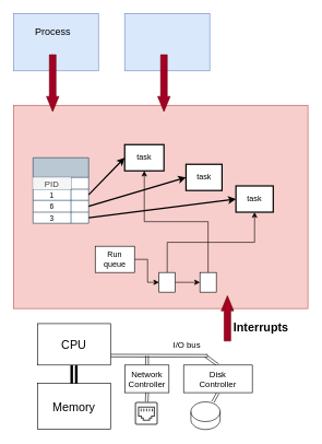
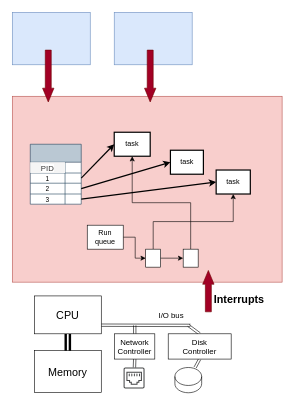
  <mxCell id="0" />
  <mxCell id="1" value="Untitled Layer" parent="0" />
  <mxCell id="2" value="" style="rounded=0;fillColor=#f8cecc;strokeColor=#b85450;" parent="1" vertex="1"><mxGeometry x="20" y="160" width="450" height="310" as="geometry" /></mxCell>
  <mxCell id="3" value="" style="shape=cylinder3;boundedLbl=1;backgroundOutline=1;size=15;fontSize=18;" parent="1" vertex="1"><mxGeometry x="291.189" y="612.34" width="44.651" height="42.128" as="geometry" /></mxCell>
  <mxCell id="4" value="" style="shape=link;rounded=0;fontSize=18;strokeWidth=1;" parent="1" edge="1"><mxGeometry width="100" relative="1" as="geometry"><mxPoint x="168.398" y="541.777" as="sourcePoint" /><mxPoint x="317.235" y="542.128" as="targetPoint" /></mxGeometry></mxCell>
  <mxCell id="5" style="edgeStyle=none;shape=link;rounded=0;orthogonalLoop=1;jettySize=auto;exitX=0.5;exitY=0;exitDx=0;exitDy=0;fontSize=18;strokeWidth=1;" parent="1" source="12" edge="1"><mxGeometry relative="1" as="geometry"><mxPoint x="224.212" y="542.128" as="targetPoint" /></mxGeometry></mxCell>
  <mxCell id="6" style="edgeStyle=none;shape=link;rounded=0;orthogonalLoop=1;jettySize=auto;exitX=0.5;exitY=1;exitDx=0;exitDy=0;fontSize=18;strokeWidth=1;" parent="1" source="8" target="3" edge="1"><mxGeometry relative="1" as="geometry" /></mxCell>
  <mxCell id="7" style="edgeStyle=none;shape=link;rounded=0;orthogonalLoop=1;jettySize=auto;exitX=0.5;exitY=0;exitDx=0;exitDy=0;fontSize=18;strokeWidth=1;" parent="1" source="8" edge="1"><mxGeometry relative="1" as="geometry"><mxPoint x="313.514" y="542.128" as="targetPoint" /></mxGeometry></mxCell>
  <mxCell id="8" value="Disk&#10;Controller" style="align=center;collapsible=0;container=1;recursiveResize=0;fontSize=13;" parent="1" vertex="1"><mxGeometry x="280.026" y="556.17" width="105" height="42.128" as="geometry" /></mxCell>
  <mxCell id="9" value="" style="sketch=0;pointerEvents=1;shadow=0;dashed=0;strokeColor=none;fillColor=#434445;aspect=fixed;labelPosition=center;verticalLabelPosition=bottom;verticalAlign=top;align=center;outlineConnect=0;shape=mxgraph.vvd.ethernet_port;fontSize=18;" parent="1" vertex="1"><mxGeometry x="205.607" y="612.34" width="34.938" height="34.938" as="geometry" /></mxCell>
  <mxCell id="10" value="Memory" style="align=center;collapsible=0;container=1;recursiveResize=0;fontSize=18;" parent="1" vertex="1"><mxGeometry x="56.77" y="584.255" width="111.628" height="70" as="geometry" /></mxCell>
  <mxCell id="11" style="edgeStyle=none;rounded=0;orthogonalLoop=1;jettySize=auto;entryX=0.5;entryY=1;entryDx=0;entryDy=0;fontSize=18;shape=link;strokeWidth=4;" parent="1" source="10" target="15" edge="1"><mxGeometry relative="1" as="geometry" /></mxCell>
  <mxCell id="12" value="Network&#10;Controller" style="align=center;collapsible=0;container=1;recursiveResize=0;fontSize=13;" parent="1" vertex="1"><mxGeometry x="190.723" y="556.17" width="66.977" height="42.128" as="geometry" /></mxCell>
  <mxCell id="13" style="edgeStyle=none;shape=link;rounded=0;orthogonalLoop=1;jettySize=auto;exitX=0.5;exitY=1;exitDx=0;exitDy=0;fontSize=18;strokeWidth=1;" parent="1" source="12" target="9" edge="1"><mxGeometry relative="1" as="geometry" /></mxCell>
  <mxCell id="14" value="I/O bus" style="text;resizable=0;autosize=1;align=center;verticalAlign=middle;points=[];fillColor=none;strokeColor=none;rounded=0;fontSize=13;" parent="1" vertex="1"><mxGeometry x="250.258" y="510.004" width="70" height="30" as="geometry" /></mxCell>
  <mxCell id="15" value="CPU" style="align=center;collapsible=0;container=1;recursiveResize=0;fontSize=18;" parent="1" vertex="1"><mxGeometry x="56.77" y="492.98" width="111.628" height="63.191" as="geometry" /></mxCell>
  <mxCell id="16" value="Process table" style="shape=table;startSize=30;container=1;collapsible=0;childLayout=tableLayout;labelBackgroundColor=#bac8d3;fontSize=13;points=[[0.83,0.25,0,0,0],[0.83,0.5,0,0,0],[0.83,0.75,0,0,0]];fillColor=#bac8d3;swimlaneFillColor=#FFFFFF;strokeColor=#23445d;fontColor=none;noLabel=1;" parent="1" vertex="1"><mxGeometry x="50" y="240" width="85" height="100" as="geometry" /></mxCell>
  <mxCell id="17" value="" style="shape=tableRow;horizontal=0;startSize=0;swimlaneHead=0;swimlaneBody=0;top=0;left=0;bottom=0;right=0;collapsible=0;dropTarget=0;fillColor=none;points=[[0,0.5],[1,0.5]];portConstraint=eastwest;labelBackgroundColor=#FFFFFF;fontSize=13;" parent="16" vertex="1"><mxGeometry y="30" width="85" height="18" as="geometry" /></mxCell>
  <mxCell id="18" value="PID" style="shape=partialRectangle;html=1;whiteSpace=wrap;connectable=0;overflow=hidden;fillColor=#f5f5f5;top=0;left=0;bottom=0;right=0;pointerEvents=1;labelBackgroundColor=#FFFFFF;fontSize=13;fontColor=#333333;strokeColor=#666666;" parent="17" vertex="1"><mxGeometry width="58" height="18" as="geometry"><mxRectangle width="58" height="18" as="alternateBounds" /></mxGeometry></mxCell>
  <mxCell id="19" value="" style="shape=partialRectangle;html=1;whiteSpace=wrap;connectable=0;overflow=hidden;fillColor=none;top=0;left=0;bottom=0;right=0;pointerEvents=1;labelBackgroundColor=#FFFFFF;fontSize=13;" parent="17" vertex="1"><mxGeometry x="58" width="27" height="18" as="geometry"><mxRectangle width="27" height="18" as="alternateBounds" /></mxGeometry></mxCell>
  <mxCell id="20" value="" style="shape=tableRow;horizontal=0;startSize=0;swimlaneHead=0;swimlaneBody=0;top=0;left=0;bottom=0;right=0;collapsible=0;dropTarget=0;fillColor=none;points=[[0,0.5],[1,0.5]];portConstraint=eastwest;labelBackgroundColor=#FFFFFF;fontSize=13;" parent="16" vertex="1"><mxGeometry y="48" width="85" height="17" as="geometry" /></mxCell>
  <mxCell id="21" value="1" style="shape=partialRectangle;html=1;whiteSpace=wrap;connectable=0;overflow=hidden;fillColor=none;top=0;left=0;bottom=0;right=0;pointerEvents=1;labelBackgroundColor=#FFFFFF;fontSize=11;" parent="20" vertex="1"><mxGeometry width="58" height="17" as="geometry"><mxRectangle width="58" height="17" as="alternateBounds" /></mxGeometry></mxCell>
  <mxCell id="22" value="" style="shape=partialRectangle;html=1;whiteSpace=wrap;connectable=0;overflow=hidden;fillColor=none;top=0;left=0;bottom=0;right=0;pointerEvents=1;labelBackgroundColor=#FFFFFF;fontSize=13;" parent="20" vertex="1"><mxGeometry x="58" width="27" height="17" as="geometry"><mxRectangle width="27" height="17" as="alternateBounds" /></mxGeometry></mxCell>
  <mxCell id="23" value="" style="shape=tableRow;horizontal=0;startSize=0;swimlaneHead=0;swimlaneBody=0;top=0;left=0;bottom=0;right=0;collapsible=0;dropTarget=0;fillColor=none;points=[[0,0.5],[1,0.5]];portConstraint=eastwest;labelBackgroundColor=#FFFFFF;fontSize=13;" parent="16" vertex="1"><mxGeometry y="65" width="85" height="18" as="geometry" /></mxCell>
- <mxCell id="24" value="6" style="shape=partialRectangle;html=1;whiteSpace=wrap;connectable=0;overflow=hidden;fillColor=none;top=0;left=0;bottom=0;right=0;pointerEvents=1;labelBackgroundColor=#FFFFFF;fontSize=11;" parent="23" vertex="1"><mxGeometry width="58" height="18" as="geometry"><mxRectangle width="58" height="18" as="alternateBounds" /></mxGeometry></mxCell>
+ <mxCell id="24" value="2" style="shape=partialRectangle;html=1;whiteSpace=wrap;connectable=0;overflow=hidden;fillColor=none;top=0;left=0;bottom=0;right=0;pointerEvents=1;labelBackgroundColor=#FFFFFF;fontSize=11;" parent="23" vertex="1"><mxGeometry width="58" height="18" as="geometry"><mxRectangle width="58" height="18" as="alternateBounds" /></mxGeometry></mxCell>
  <mxCell id="25" value="" style="shape=partialRectangle;html=1;whiteSpace=wrap;connectable=0;overflow=hidden;fillColor=none;top=0;left=0;bottom=0;right=0;pointerEvents=1;labelBackgroundColor=#FFFFFF;fontSize=13;" parent="23" vertex="1"><mxGeometry x="58" width="27" height="18" as="geometry"><mxRectangle width="27" height="18" as="alternateBounds" /></mxGeometry></mxCell>
  <mxCell id="26" value="" style="shape=tableRow;horizontal=0;startSize=0;swimlaneHead=0;swimlaneBody=0;top=0;left=0;bottom=0;right=0;collapsible=0;dropTarget=0;fillColor=none;points=[[0,0.5],[1,0.5]];portConstraint=eastwest;labelBackgroundColor=#FFFFFF;fontSize=13;" parent="16" vertex="1"><mxGeometry y="83" width="85" height="17" as="geometry" /></mxCell>
  <mxCell id="27" value="3" style="shape=partialRectangle;html=1;whiteSpace=wrap;connectable=0;overflow=hidden;fillColor=none;top=0;left=0;bottom=0;right=0;pointerEvents=1;labelBackgroundColor=#FFFFFF;fontSize=11;" parent="26" vertex="1"><mxGeometry width="58" height="17" as="geometry"><mxRectangle width="58" height="17" as="alternateBounds" /></mxGeometry></mxCell>
  <mxCell id="28" value="" style="shape=partialRectangle;html=1;whiteSpace=wrap;connectable=0;overflow=hidden;fillColor=none;top=0;left=0;bottom=0;right=0;pointerEvents=1;labelBackgroundColor=#FFFFFF;fontSize=13;" parent="26" vertex="1"><mxGeometry x="58" width="27" height="17" as="geometry"><mxRectangle width="27" height="17" as="alternateBounds" /></mxGeometry></mxCell>
  <mxCell id="29" style="edgeStyle=none;rounded=0;orthogonalLoop=1;jettySize=auto;html=1;exitX=1;exitY=0.5;exitDx=0;exitDy=0;strokeWidth=2;fontSize=13;movable=1;resizable=1;rotatable=1;deletable=1;editable=1;connectable=1;entryX=0;entryY=0.5;entryDx=0;entryDy=0;" parent="1" source="20" target="38" edge="1"><mxGeometry relative="1" as="geometry"><mxPoint x="270" y="269" as="sourcePoint" /><mxPoint x="188.98" y="279" as="targetPoint" /></mxGeometry></mxCell>
  <mxCell id="30" value="" style="group" parent="1" vertex="1" connectable="0"><mxGeometry x="20" y="20" width="130" height="150" as="geometry" /></mxCell>
  <mxCell id="31" value="" style="rounded=0;fillColor=#dae8fc;strokeColor=#6c8ebf;" parent="30" vertex="1"><mxGeometry width="130" height="87.5" as="geometry" /></mxCell>
- <mxCell id="32" value="Process" style="text;html=1;align=center;verticalAlign=middle;resizable=0;points=[];autosize=1;strokeColor=none;fillColor=none;fontSize=15;" parent="30" vertex="1"><mxGeometry x="20" y="12.5" width="80" height="30" as="geometry" /></mxCell>
  <mxCell id="33" value="" style="shape=flexArrow;endArrow=classic;html=1;rounded=0;fillColor=#a20025;strokeColor=#6F0000;endWidth=8;endSize=7.33;" parent="30" edge="1"><mxGeometry x="-0.714" y="-120" width="50" height="50" relative="1" as="geometry"><mxPoint x="60" y="62.5" as="sourcePoint" /><mxPoint x="60" y="150" as="targetPoint" /><mxPoint as="offset" /></mxGeometry></mxCell>
  <mxCell id="34" value="" style="group" vertex="1" connectable="0" parent="1"><mxGeometry x="190" y="20" width="130" height="150" as="geometry" /></mxCell>
  <mxCell id="35" value="" style="rounded=0;fillColor=#dae8fc;strokeColor=#6c8ebf;" vertex="1" parent="34"><mxGeometry width="130" height="87.5" as="geometry" /></mxCell>
  <mxCell id="36" value="" style="shape=flexArrow;endArrow=classic;html=1;rounded=0;fillColor=#a20025;strokeColor=#6F0000;endWidth=8;endSize=7.33;" edge="1" parent="34"><mxGeometry x="-0.714" y="-120" width="50" height="50" relative="1" as="geometry"><mxPoint x="60" y="62.5" as="sourcePoint" /><mxPoint x="60" y="150" as="targetPoint" /><mxPoint as="offset" /></mxGeometry></mxCell>
  <mxCell id="37" value="" style="shape=flexArrow;endArrow=classic;html=1;rounded=0;fillColor=#a20025;strokeColor=#6F0000;endWidth=8;endSize=7.33;" edge="1" parent="1"><mxGeometry x="-0.714" y="-120" width="50" height="50" relative="1" as="geometry"><mxPoint x="347" y="520" as="sourcePoint" /><mxPoint x="347" y="450" as="targetPoint" /><mxPoint as="offset" /></mxGeometry></mxCell>
  <mxCell id="38" value="task" style="rounded=0;whiteSpace=wrap;html=1;strokeWidth=2;" vertex="1" parent="1"><mxGeometry x="190" y="220" width="60" height="40" as="geometry" /></mxCell>
  <mxCell id="39" style="edgeStyle=none;rounded=0;orthogonalLoop=1;jettySize=auto;html=1;exitX=1;exitY=0.5;exitDx=0;exitDy=0;strokeWidth=2;fontSize=13;movable=1;resizable=1;rotatable=1;deletable=1;editable=1;connectable=1;entryX=0;entryY=0.5;entryDx=0;entryDy=0;" edge="1" parent="1" source="23" target="40"><mxGeometry relative="1" as="geometry"><mxPoint x="240" y="309" as="sourcePoint" /><mxPoint x="250" y="310" as="targetPoint" /></mxGeometry></mxCell>
  <mxCell id="40" value="task" style="rounded=0;whiteSpace=wrap;html=1;strokeWidth=2;" vertex="1" parent="1"><mxGeometry x="283.72" y="250" width="55" height="40" as="geometry" /></mxCell>
  <mxCell id="41" style="edgeStyle=none;rounded=0;orthogonalLoop=1;jettySize=auto;html=1;exitX=1;exitY=0.5;exitDx=0;exitDy=0;strokeWidth=2;fontSize=13;movable=1;resizable=1;rotatable=1;deletable=1;editable=1;connectable=1;entryX=0;entryY=0.5;entryDx=0;entryDy=0;" edge="1" parent="1" source="26" target="42"><mxGeometry relative="1" as="geometry"><mxPoint x="267.5" y="369" as="sourcePoint" /><mxPoint x="321.48" y="369" as="targetPoint" /></mxGeometry></mxCell>
  <mxCell id="42" value="task" style="rounded=0;whiteSpace=wrap;html=1;strokeWidth=2;" vertex="1" parent="1"><mxGeometry x="360" y="283" width="56.97" height="40" as="geometry" /></mxCell>
  <mxCell id="43" style="edgeStyle=orthogonalEdgeStyle;rounded=0;orthogonalLoop=1;jettySize=auto;html=1;exitX=1;exitY=0.5;exitDx=0;exitDy=0;" edge="1" parent="1" source="44" target="46"><mxGeometry relative="1" as="geometry" /></mxCell>
  <mxCell id="44" value="Run queue" style="rounded=0;whiteSpace=wrap;html=1;" vertex="1" parent="1"><mxGeometry x="145" y="375" width="60" height="40" as="geometry" /></mxCell>
  <mxCell id="45" style="edgeStyle=orthogonalEdgeStyle;rounded=0;orthogonalLoop=1;jettySize=auto;html=1;exitX=0.5;exitY=0;exitDx=0;exitDy=0;entryX=0.5;entryY=1;entryDx=0;entryDy=0;" edge="1" parent="1" source="46" target="42"><mxGeometry relative="1" as="geometry" /></mxCell>
  <mxCell id="46" value="" style="rounded=0;whiteSpace=wrap;html=1;" vertex="1" parent="1"><mxGeometry x="242.5" y="415" width="25" height="30" as="geometry" /></mxCell>
  <mxCell id="47" style="edgeStyle=orthogonalEdgeStyle;rounded=0;orthogonalLoop=1;jettySize=auto;html=1;exitX=0.5;exitY=0;exitDx=0;exitDy=0;" edge="1" parent="1" source="48" target="38"><mxGeometry relative="1" as="geometry" /></mxCell>
  <mxCell id="48" value="" style="rounded=0;whiteSpace=wrap;html=1;" vertex="1" parent="1"><mxGeometry x="305" y="415" width="25" height="30" as="geometry" /></mxCell>
  <mxCell id="49" style="edgeStyle=orthogonalEdgeStyle;rounded=0;orthogonalLoop=1;jettySize=auto;html=1;exitX=1;exitY=0.5;exitDx=0;exitDy=0;entryX=0;entryY=0.5;entryDx=0;entryDy=0;" edge="1" parent="1" source="46" target="48"><mxGeometry relative="1" as="geometry" /></mxCell>
  <mxCell id="50" value="&lt;font style=&quot;font-size: 18px;&quot;&gt;&lt;b&gt;Interrupts&lt;/b&gt;&lt;/font&gt;" style="text;html=1;align=center;verticalAlign=middle;resizable=0;points=[];autosize=1;strokeColor=none;fillColor=none;fontSize=15;" vertex="1" parent="1"><mxGeometry x="343.48" y="480" width="110" height="40" as="geometry" /></mxCell>
